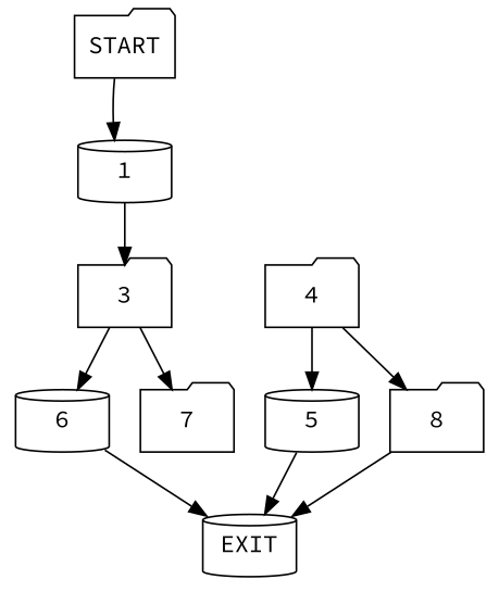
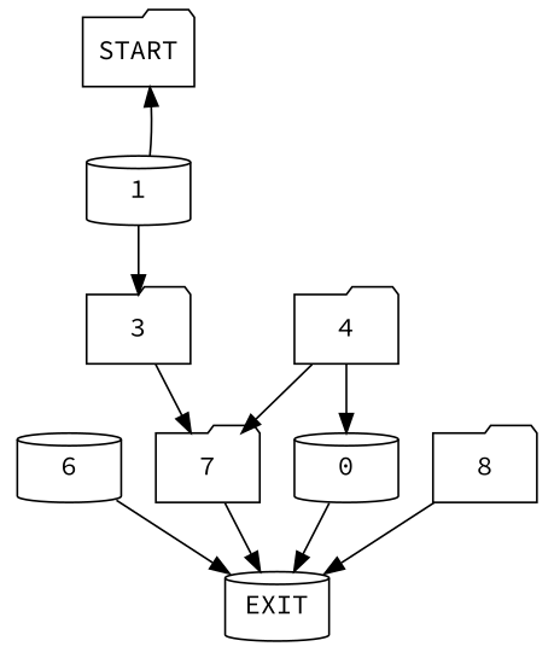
  digraph {
    fontname="Source Code Pro"
    node [fontname="Source Code Pro" shape=folder]
    edge [fontname="Source Code Pro"]
    n1 [label=START]
    1 [shape=cylinder]
    3
    n4 [label=EXIT shape=cylinder]
    6 [shape=cylinder]
    7
-   5 [shape=cylinder]
+   5 [shape=cylinder label=0]
    4
    8
-   n1 -> 1
+   1 -> n1
    1 -> 3
-   3 -> 6
    3 -> 7
    6 -> n4
+   7 -> n4
    5 -> n4
    4 -> 5
-   4 -> 8
+   4 -> 7
    8 -> n4
  }
